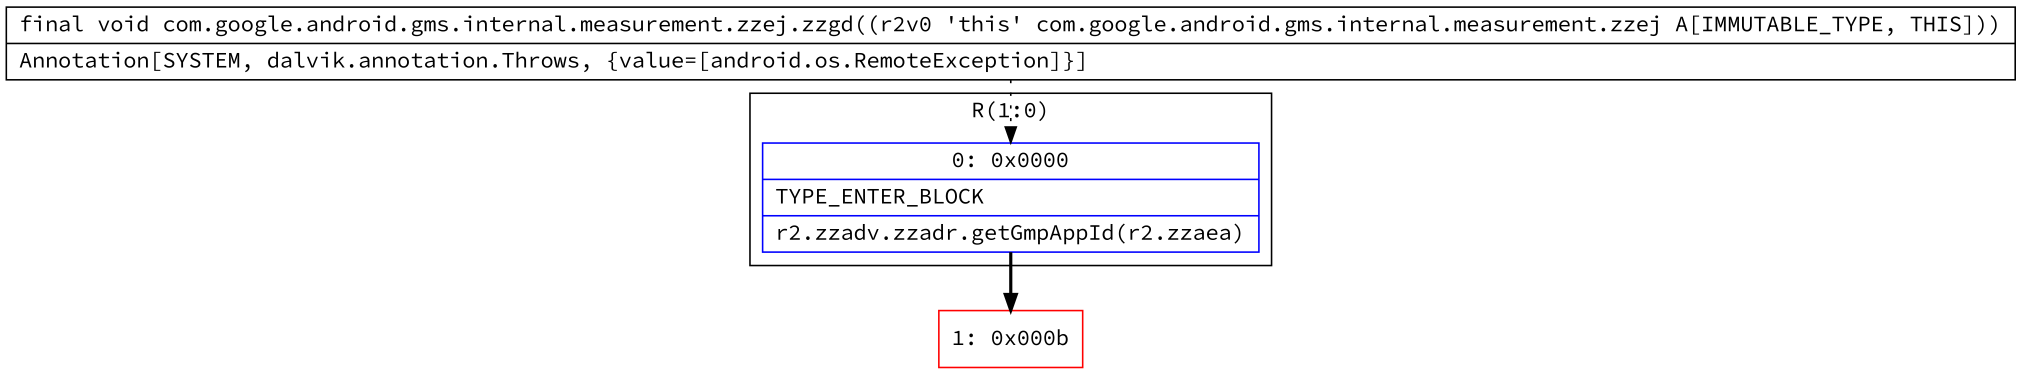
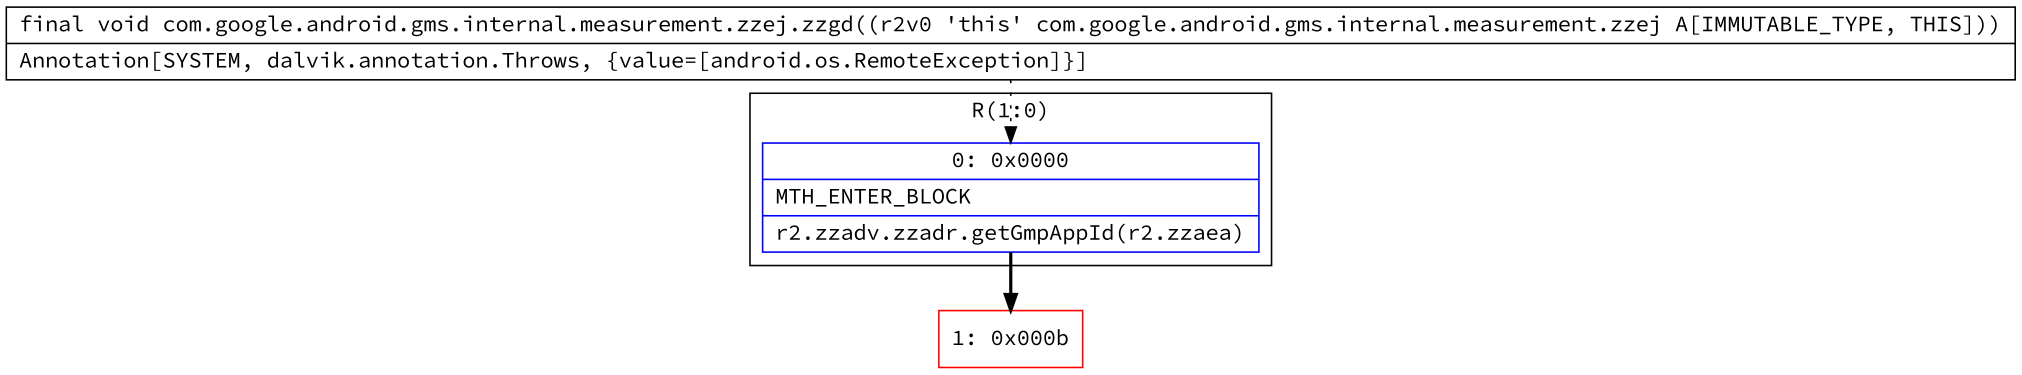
  digraph {
    fontname="Source Code Pro"
    node [shape=record fontname="Source Code Pro"]
    edge [fontname="Source Code Pro"]
-   n1 [color=blue label="{0\:\ 0x0000|TYPE_ENTER_BLOCK\l|r2.zzadv.zzadr.getGmpAppId(r2.zzaea)\l}"]
+   n1 [color=blue label="{0\:\ 0x0000|MTH_ENTER_BLOCK\l|r2.zzadv.zzadr.getGmpAppId(r2.zzaea)\l}"]
    n2 [color=red label="{1\:\ 0x000b}"]
    n3 [label="{final void com.google.android.gms.internal.measurement.zzej.zzgd((r2v0 'this' com.google.android.gms.internal.measurement.zzej A[IMMUTABLE_TYPE, THIS]))  | Annotation[SYSTEM, dalvik.annotation.Throws, \{value=[android.os.RemoteException]\}]\l}"]
    subgraph cluster_1 {
      label="R(1:0)"
      n1
    }
    n1 -> n2 [style=bold]
    n3 -> n1 [style=dotted]
  }
